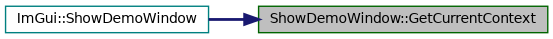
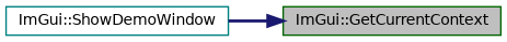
  digraph {
    rankdir=RL
    fontname="DejaVu Sans"
    node [fontname="DejaVu Sans" fontsize=10 shape=record style=filled]
-   n1 [color=darkgreen fillcolor=grey75 fontcolor=black height=0.2 label="ShowDemoWindow::GetCurrentContext" width=0.4]
+   n1 [color=darkgreen fillcolor=grey75 fontcolor=black height=0.2 label="ImGui::GetCurrentContext" width=0.4]
    n2 [color=teal fillcolor=white height=0.2 label="ImGui::ShowDemoWindow" width=0.4]
    n1 -> n2 [color=midnightblue dir=back fontname="DejaVu Sans" fontsize=10 labelfontname=Helvetica labelfontsize=10 style=bold]
  }
